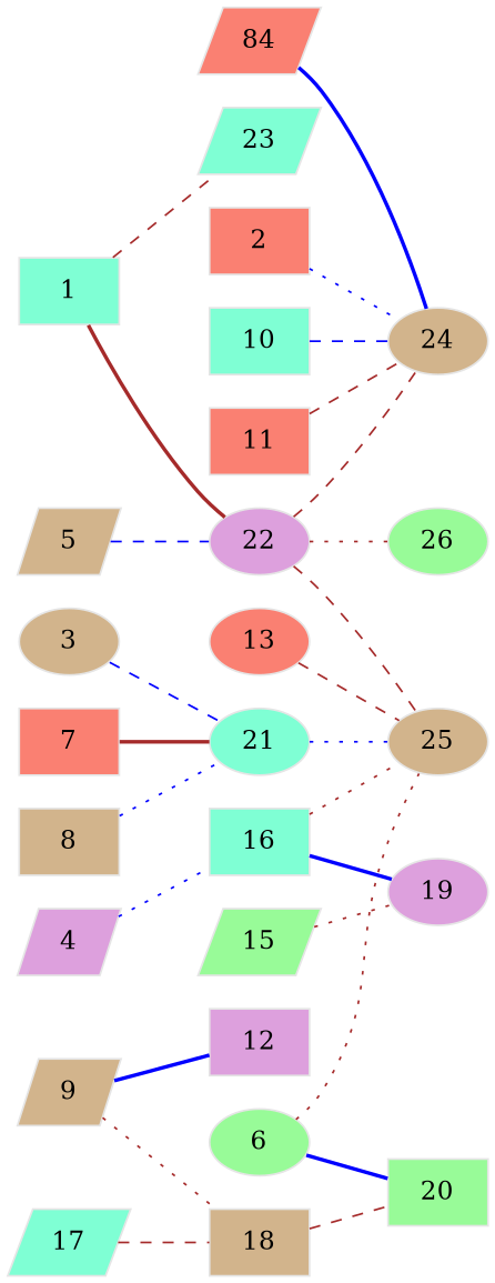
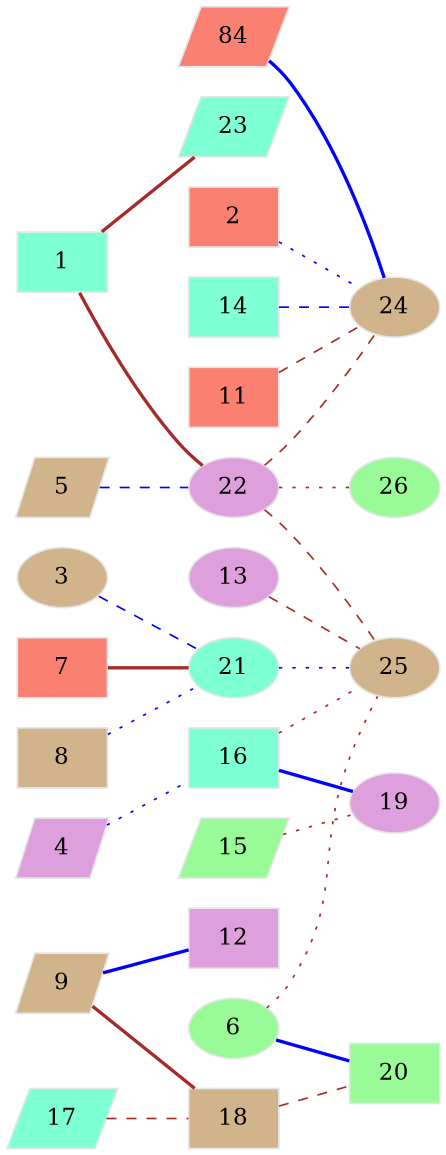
  graph {
    rankdir=LR
    node [color=gray90 fillcolor=tan shape=box style=filled]
    edge [color=brown style=dashed weight=1.0]
    1 [fillcolor=aquamarine]
    22 [fillcolor=plum shape=ellipse]
    23 [fillcolor=aquamarine shape=parallelogram]
    24 [shape=ellipse]
    25 [shape=ellipse]
    26 [fillcolor=palegreen shape=ellipse]
    2 [fillcolor=salmon]
    3 [shape=ellipse]
    21 [fillcolor=aquamarine shape=ellipse]
    4 [fillcolor=plum shape=parallelogram]
    16 [fillcolor=aquamarine]
    19 [fillcolor=plum shape=ellipse]
    5 [shape=parallelogram]
    6 [fillcolor=palegreen shape=ellipse]
    20 [fillcolor=palegreen]
    12 [fillcolor=plum]
    7 [fillcolor=salmon]
    8
    9 [shape=parallelogram]
    18
-   10 [fillcolor=aquamarine]
+   10 [fillcolor=aquamarine label=14]
    11 [fillcolor=salmon]
-   13 [fillcolor=salmon shape=ellipse]
+   13 [fillcolor=plum shape=ellipse]
    n24 [fillcolor=salmon label=84 shape=parallelogram]
    15 [fillcolor=palegreen shape=parallelogram]
    17 [fillcolor=aquamarine shape=parallelogram]
    1 -- 22 [style=bold]
-   1 -- 23
+   1 -- 23 [style=bold]
    22 -- 24
    22 -- 25
    22 -- 26 [style=dotted]
    2 -- 24 [color=blue style=dotted]
    3 -- 21 [color=blue]
    21 -- 25 [color=blue style=dotted]
    4 -- 16 [color=blue style=dotted]
    16 -- 25 [style=dotted]
    16 -- 19 [color=blue style=bold]
    5 -- 22 [color=blue]
    6 -- 25 [style=dotted]
    6 -- 20 [color=blue style=bold]
    7 -- 21 [style=bold]
    8 -- 21 [color=blue style=dotted]
    9 -- 12 [color=blue style=bold]
-   9 -- 18 [style=dotted]
+   9 -- 18 [style=bold]
    18 -- 20
    10 -- 24 [color=blue]
    11 -- 24
    13 -- 25
    n24 -- 24 [color=blue style=bold]
    15 -- 19 [style=dotted]
    17 -- 18
  }
